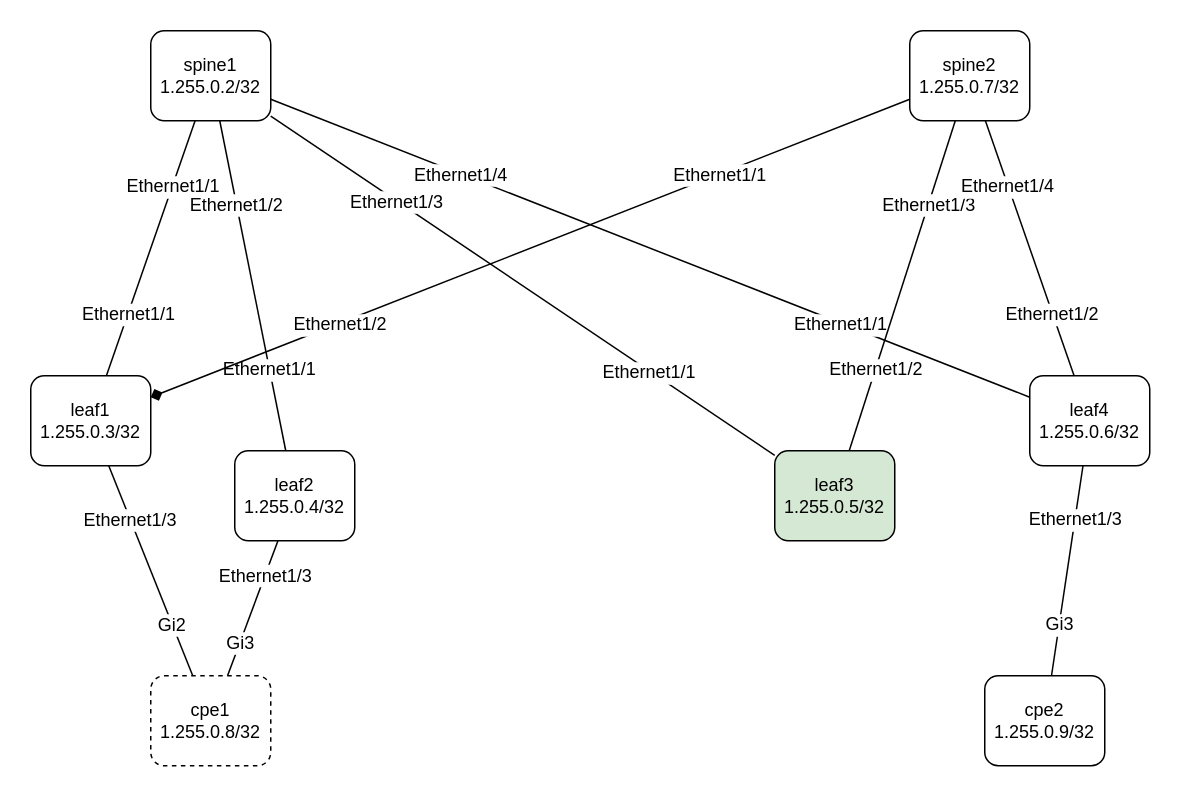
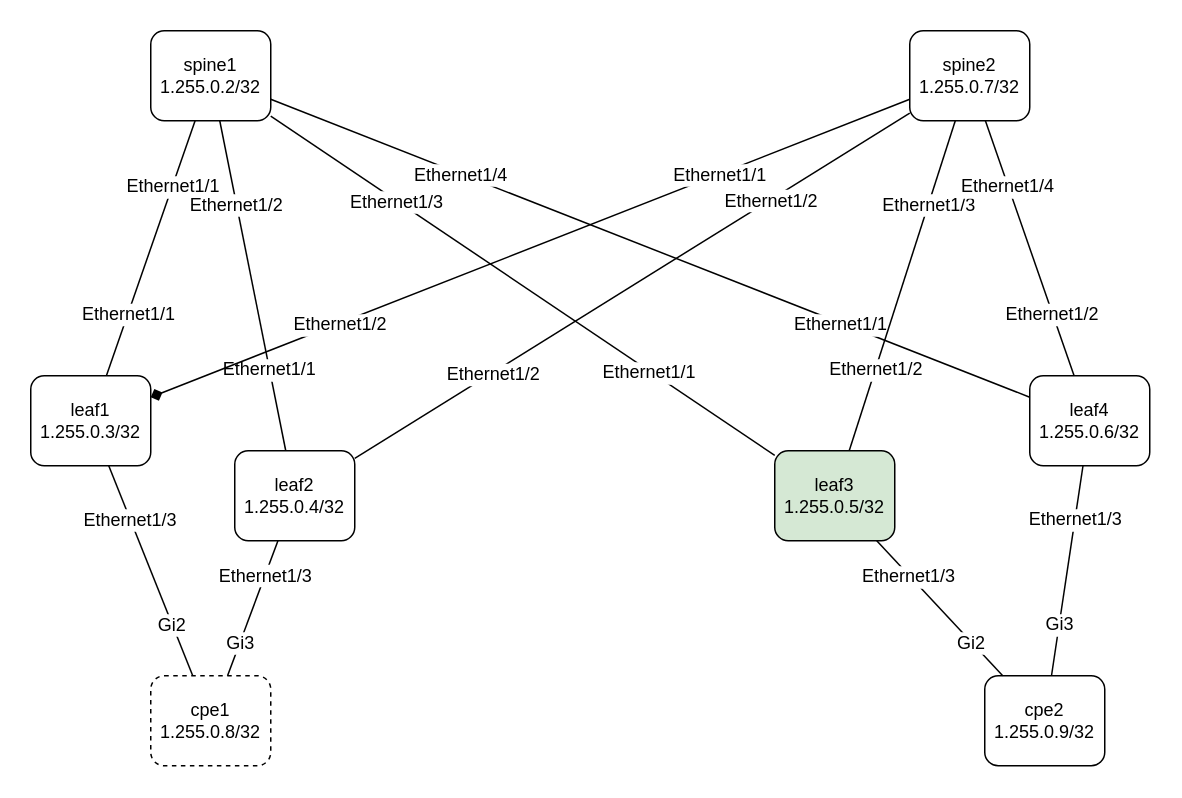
  <mxCell id="0" />
  <mxCell id="1" parent="0" />
  <mxCell id="2" value="spine1 1.255.0.2/32" style="rounded=1;whiteSpace=wrap;html=1;" vertex="1" parent="1"><mxGeometry x="100" y="20" width="80" height="60" as="geometry" /></mxCell>
  <mxCell id="3" value="leaf1 1.255.0.3/32" style="rounded=1;whiteSpace=wrap;html=1;" vertex="1" parent="1"><mxGeometry x="20" y="250" width="80" height="60" as="geometry" /></mxCell>
  <mxCell id="4" value="Ethernet1/1" style="labelBackgroundColor=#ffffff;;" vertex="1" connectable="0" parent="6"><mxGeometry x="-0.5" relative="1" as="geometry"><mxPoint as="offset" /></mxGeometry></mxCell>
  <mxCell id="5" value="Ethernet1/1" style="labelBackgroundColor=#ffffff;;" vertex="1" connectable="0" parent="6"><mxGeometry x="0.5" relative="-1" as="geometry"><mxPoint as="offset" /></mxGeometry></mxCell>
  <mxCell id="6" value="" style="endArrow=none;" edge="1" parent="1" source="2" target="3"><mxGeometry relative="1" as="geometry" /></mxCell>
  <mxCell id="7" value="leaf2 1.255.0.4/32" style="rounded=1;whiteSpace=wrap;html=1;" vertex="1" parent="1"><mxGeometry x="156" y="300" width="80" height="60" as="geometry" /></mxCell>
  <mxCell id="8" value="Ethernet1/2" style="labelBackgroundColor=#ffffff;;" vertex="1" connectable="0" parent="10"><mxGeometry x="-0.5" relative="1" as="geometry"><mxPoint as="offset" /></mxGeometry></mxCell>
  <mxCell id="9" value="Ethernet1/1" style="labelBackgroundColor=#ffffff;;" vertex="1" connectable="0" parent="10"><mxGeometry x="0.5" relative="-1" as="geometry"><mxPoint as="offset" /></mxGeometry></mxCell>
  <mxCell id="10" value="" style="endArrow=none;" edge="1" parent="1" source="2" target="7"><mxGeometry relative="1" as="geometry" /></mxCell>
  <mxCell id="11" value="leaf3 1.255.0.5/32" style="rounded=1;whiteSpace=wrap;html=1;fillColor=#d5e8d4;" vertex="1" parent="1"><mxGeometry x="516" y="300" width="80" height="60" as="geometry" /></mxCell>
  <mxCell id="12" value="Ethernet1/3" style="labelBackgroundColor=#ffffff;;" vertex="1" connectable="0" parent="14"><mxGeometry x="-0.5" relative="1" as="geometry"><mxPoint as="offset" /></mxGeometry></mxCell>
  <mxCell id="13" value="Ethernet1/1" style="labelBackgroundColor=#ffffff;;" vertex="1" connectable="0" parent="14"><mxGeometry x="0.5" relative="-1" as="geometry"><mxPoint as="offset" /></mxGeometry></mxCell>
  <mxCell id="14" value="" style="endArrow=none;" edge="1" parent="1" source="2" target="11"><mxGeometry relative="1" as="geometry" /></mxCell>
  <mxCell id="15" value="leaf4 1.255.0.6/32" style="rounded=1;whiteSpace=wrap;html=1;" vertex="1" parent="1"><mxGeometry x="686" y="250" width="80" height="60" as="geometry" /></mxCell>
  <mxCell id="16" value="Ethernet1/4" style="labelBackgroundColor=#ffffff;;" vertex="1" connectable="0" parent="18"><mxGeometry x="-0.5" relative="1" as="geometry"><mxPoint as="offset" /></mxGeometry></mxCell>
  <mxCell id="17" value="Ethernet1/1" style="labelBackgroundColor=#ffffff;;" vertex="1" connectable="0" parent="18"><mxGeometry x="0.5" relative="-1" as="geometry"><mxPoint as="offset" /></mxGeometry></mxCell>
  <mxCell id="18" value="" style="endArrow=none;" edge="1" parent="1" source="2" target="15"><mxGeometry relative="1" as="geometry" /></mxCell>
  <mxCell id="19" value="spine2 1.255.0.7/32" style="rounded=1;whiteSpace=wrap;html=1;" vertex="1" parent="1"><mxGeometry x="606" y="20" width="80" height="60" as="geometry" /></mxCell>
  <mxCell id="20" value="Ethernet1/1" style="labelBackgroundColor=#ffffff;;" vertex="1" connectable="0" parent="22"><mxGeometry x="-0.5" relative="1" as="geometry"><mxPoint as="offset" /></mxGeometry></mxCell>
  <mxCell id="21" value="Ethernet1/2" style="labelBackgroundColor=#ffffff;;" vertex="1" connectable="0" parent="22"><mxGeometry x="0.5" relative="-1" as="geometry"><mxPoint as="offset" /></mxGeometry></mxCell>
  <mxCell id="22" value="" style="endArrow=diamond;" edge="1" parent="1" source="19" target="3"><mxGeometry relative="1" as="geometry" /></mxCell>
+ <mxCell id="23" value="Ethernet1/2" style="labelBackgroundColor=#ffffff;;" vertex="1" connectable="0" parent="25"><mxGeometry x="-0.5" relative="1" as="geometry"><mxPoint as="offset" /></mxGeometry></mxCell>
+ <mxCell id="24" value="Ethernet1/2" style="labelBackgroundColor=#ffffff;;" vertex="1" connectable="0" parent="25"><mxGeometry x="0.5" relative="-1" as="geometry"><mxPoint as="offset" /></mxGeometry></mxCell>
+ <mxCell id="25" value="" style="endArrow=none;" edge="1" parent="1" source="19" target="7"><mxGeometry relative="1" as="geometry" /></mxCell>
  <mxCell id="26" value="Ethernet1/3" style="labelBackgroundColor=#ffffff;;" vertex="1" connectable="0" parent="28"><mxGeometry x="-0.5" relative="1" as="geometry"><mxPoint as="offset" /></mxGeometry></mxCell>
  <mxCell id="27" value="Ethernet1/2" style="labelBackgroundColor=#ffffff;;" vertex="1" connectable="0" parent="28"><mxGeometry x="0.5" relative="-1" as="geometry"><mxPoint as="offset" /></mxGeometry></mxCell>
  <mxCell id="28" value="" style="endArrow=none;" edge="1" parent="1" source="19" target="11"><mxGeometry relative="1" as="geometry" /></mxCell>
  <mxCell id="29" value="Ethernet1/4" style="labelBackgroundColor=#ffffff;;" vertex="1" connectable="0" parent="31"><mxGeometry x="-0.5" relative="1" as="geometry"><mxPoint as="offset" /></mxGeometry></mxCell>
  <mxCell id="30" value="Ethernet1/2" style="labelBackgroundColor=#ffffff;;" vertex="1" connectable="0" parent="31"><mxGeometry x="0.5" relative="-1" as="geometry"><mxPoint as="offset" /></mxGeometry></mxCell>
  <mxCell id="31" value="" style="endArrow=none;" edge="1" parent="1" source="19" target="15"><mxGeometry relative="1" as="geometry" /></mxCell>
  <mxCell id="32" value="cpe1 1.255.0.8/32" style="rounded=1;whiteSpace=wrap;html=1;dashed=1;" vertex="1" parent="1"><mxGeometry x="100" y="450" width="80" height="60" as="geometry" /></mxCell>
  <mxCell id="33" value="Ethernet1/3" style="labelBackgroundColor=#ffffff;;" vertex="1" connectable="0" parent="35"><mxGeometry x="-0.5" relative="1" as="geometry"><mxPoint as="offset" /></mxGeometry></mxCell>
  <mxCell id="34" value="Gi2" style="labelBackgroundColor=#ffffff;;" vertex="1" connectable="0" parent="35"><mxGeometry x="0.5" relative="-1" as="geometry"><mxPoint as="offset" /></mxGeometry></mxCell>
  <mxCell id="35" value="" style="endArrow=none;" edge="1" parent="1" source="3" target="32"><mxGeometry relative="1" as="geometry" /></mxCell>
  <mxCell id="36" value="Ethernet1/3" style="labelBackgroundColor=#ffffff;;" vertex="1" connectable="0" parent="38"><mxGeometry x="-0.5" relative="1" as="geometry"><mxPoint as="offset" /></mxGeometry></mxCell>
  <mxCell id="37" value="Gi3" style="labelBackgroundColor=#ffffff;;" vertex="1" connectable="0" parent="38"><mxGeometry x="0.5" relative="-1" as="geometry"><mxPoint as="offset" /></mxGeometry></mxCell>
  <mxCell id="38" value="" style="endArrow=none;" edge="1" parent="1" source="7" target="32"><mxGeometry relative="1" as="geometry" /></mxCell>
  <mxCell id="39" value="cpe2 1.255.0.9/32" style="rounded=1;whiteSpace=wrap;html=1;" vertex="1" parent="1"><mxGeometry x="656" y="450" width="80" height="60" as="geometry" /></mxCell>
+ <mxCell id="40" value="Ethernet1/3" style="labelBackgroundColor=#ffffff;;" vertex="1" connectable="0" parent="42"><mxGeometry x="-0.5" relative="1" as="geometry"><mxPoint as="offset" /></mxGeometry></mxCell>
+ <mxCell id="41" value="Gi2" style="labelBackgroundColor=#ffffff;;" vertex="1" connectable="0" parent="42"><mxGeometry x="0.5" relative="-1" as="geometry"><mxPoint as="offset" /></mxGeometry></mxCell>
+ <mxCell id="42" value="" style="endArrow=none;" edge="1" parent="1" source="11" target="39"><mxGeometry relative="1" as="geometry" /></mxCell>
  <mxCell id="43" value="Ethernet1/3" style="labelBackgroundColor=#ffffff;;" vertex="1" connectable="0" parent="45"><mxGeometry x="-0.5" relative="1" as="geometry"><mxPoint as="offset" /></mxGeometry></mxCell>
  <mxCell id="44" value="Gi3" style="labelBackgroundColor=#ffffff;;" vertex="1" connectable="0" parent="45"><mxGeometry x="0.5" relative="-1" as="geometry"><mxPoint as="offset" /></mxGeometry></mxCell>
  <mxCell id="45" value="" style="endArrow=none;" edge="1" parent="1" source="15" target="39"><mxGeometry relative="1" as="geometry" /></mxCell>
